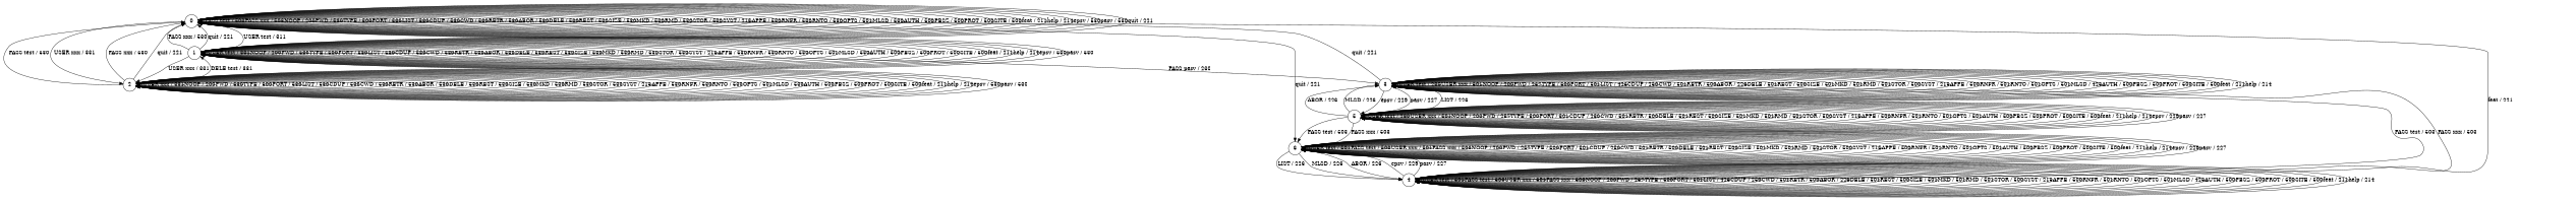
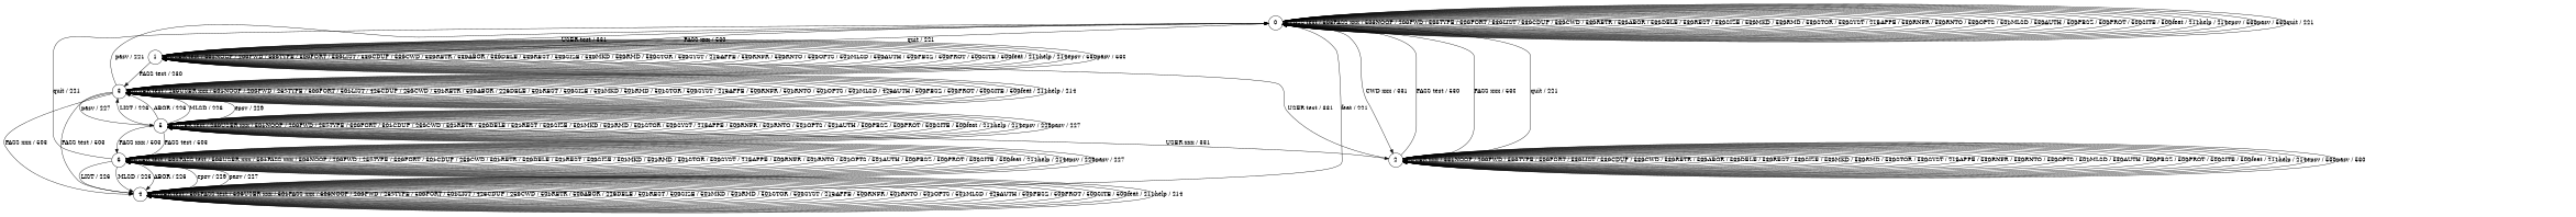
  digraph {
    node [shape=circle]
    n1 [label=0]
    n2 [label=1]
    n3 [label=2]
    n4 [label=3]
    n5 [label=4]
    n6 [label=5]
    n7 [label=6]
    n1 -> n1 [label="PASS test / 503"]
    n1 -> n1 [label="PASS xxx / 503"]
    n1 -> n1 [label="NOOP / 200"]
    n1 -> n1 [label="PWD / 530"]
    n1 -> n1 [label="TYPE / 500"]
    n1 -> n1 [label="PORT / 530"]
    n1 -> n1 [label="LIST / 530"]
    n1 -> n1 [label="CDUP / 530"]
    n1 -> n1 [label="CWD / 530"]
    n1 -> n1 [label="RETR / 530"]
    n1 -> n1 [label="ABOR / 530"]
    n1 -> n1 [label="DELE / 530"]
    n1 -> n1 [label="REST / 530"]
    n1 -> n1 [label="SIZE / 530"]
    n1 -> n1 [label="MKD / 530"]
    n1 -> n1 [label="RMD / 530"]
    n1 -> n1 [label="STOR / 530"]
    n1 -> n1 [label="SYST / 215"]
    n1 -> n1 [label="APPE / 530"]
    n1 -> n1 [label="RNFR / 530"]
    n1 -> n1 [label="RNTO / 530"]
    n1 -> n1 [label="OPTS / 501"]
    n1 -> n1 [label="MLSD / 530"]
    n1 -> n1 [label="AUTH / 500"]
    n1 -> n1 [label="PBSZ / 500"]
    n1 -> n1 [label="PROT / 500"]
    n1 -> n1 [label="SITE / 500"]
    n1 -> n1 [label="feat / 211"]
    n1 -> n1 [label="help / 214"]
    n1 -> n1 [label="epsv / 530"]
    n1 -> n1 [label="pasv / 530"]
    n1 -> n1 [label="quit / 221"]
-   n1 -> n2 [label="USER test / 311"]
-   n1 -> n3 [label="USER xxx / 331"]
+   n1 -> n2 [label="USER test / 331"]
+   n1 -> n3 [label="CWD xxx / 331"]
    n2 -> n1 [label="PASS xxx / 530"]
    n2 -> n1 [label="quit / 221"]
    n2 -> n2 [label="USER test / 331"]
    n2 -> n2 [label="NOOP / 200"]
    n2 -> n2 [label="PWD / 530"]
    n2 -> n2 [label="TYPE / 500"]
    n2 -> n2 [label="PORT / 530"]
    n2 -> n2 [label="LIST / 530"]
    n2 -> n2 [label="CDUP / 530"]
    n2 -> n2 [label="CWD / 530"]
    n2 -> n2 [label="RETR / 530"]
    n2 -> n2 [label="ABOR / 530"]
    n2 -> n2 [label="DELE / 530"]
    n2 -> n2 [label="REST / 530"]
    n2 -> n2 [label="SIZE / 530"]
    n2 -> n2 [label="MKD / 530"]
    n2 -> n2 [label="RMD / 530"]
    n2 -> n2 [label="STOR / 530"]
    n2 -> n2 [label="SYST / 215"]
    n2 -> n2 [label="APPE / 530"]
    n2 -> n2 [label="RNFR / 530"]
    n2 -> n2 [label="RNTO / 530"]
    n2 -> n2 [label="OPTS / 501"]
    n2 -> n2 [label="MLSD / 530"]
    n2 -> n2 [label="AUTH / 500"]
    n2 -> n2 [label="PBSZ / 500"]
    n2 -> n2 [label="PROT / 500"]
    n2 -> n2 [label="SITE / 500"]
    n2 -> n2 [label="feat / 211"]
    n2 -> n2 [label="help / 214"]
    n2 -> n2 [label="epsv / 530"]
    n2 -> n2 [label="pasv / 530"]
-   n2 -> n3 [label="USER xxx / 331"]
-   n2 -> n4 [label="PASS pasv / 230"]
+   n6 -> n3 [label="USER xxx / 331"]
+   n2 -> n4 [label="PASS test / 230"]
    n3 -> n1 [label="PASS test / 530"]
    n3 -> n1 [label="PASS xxx / 530"]
    n3 -> n1 [label="quit / 221"]
-   n3 -> n2 [label="DELE test / 331"]
+   n3 -> n2 [label="USER test / 331"]
    n3 -> n3 [label="USER xxx / 331"]
    n3 -> n3 [label="NOOP / 200"]
    n3 -> n3 [label="PWD / 530"]
    n3 -> n3 [label="TYPE / 500"]
    n3 -> n3 [label="PORT / 530"]
    n3 -> n3 [label="LIST / 530"]
    n3 -> n3 [label="CDUP / 530"]
    n3 -> n3 [label="CWD / 530"]
    n3 -> n3 [label="RETR / 530"]
    n3 -> n3 [label="ABOR / 530"]
    n3 -> n3 [label="DELE / 530"]
    n3 -> n3 [label="REST / 530"]
    n3 -> n3 [label="SIZE / 530"]
    n3 -> n3 [label="MKD / 530"]
    n3 -> n3 [label="RMD / 530"]
    n3 -> n3 [label="STOR / 530"]
    n3 -> n3 [label="SYST / 215"]
    n3 -> n3 [label="APPE / 530"]
    n3 -> n3 [label="RNFR / 530"]
    n3 -> n3 [label="RNTO / 530"]
    n3 -> n3 [label="OPTS / 501"]
    n3 -> n3 [label="MLSD / 530"]
    n3 -> n3 [label="AUTH / 500"]
    n3 -> n3 [label="PBSZ / 500"]
    n3 -> n3 [label="PROT / 500"]
    n3 -> n3 [label="SITE / 500"]
    n3 -> n3 [label="feat / 211"]
    n3 -> n3 [label="help / 214"]
    n3 -> n3 [label="epsv / 530"]
    n3 -> n3 [label="pasv / 530"]
-   n4 -> n1 [label="quit / 221"]
+   n4 -> n1 [label="pasv / 221"]
    n4 -> n4 [label="USER test / 230"]
    n4 -> n4 [label="USER xxx / 501"]
    n4 -> n4 [label="NOOP / 200"]
    n4 -> n4 [label="PWD / 257"]
    n4 -> n4 [label="TYPE / 500"]
    n4 -> n4 [label="PORT / 501"]
    n4 -> n4 [label="LIST / 425"]
    n4 -> n4 [label="CDUP / 250"]
    n4 -> n4 [label="CWD / 501"]
    n4 -> n4 [label="RETR / 500"]
    n4 -> n4 [label="ABOR / 226"]
    n4 -> n4 [label="DELE / 501"]
    n4 -> n4 [label="REST / 500"]
    n4 -> n4 [label="SIZE / 501"]
    n4 -> n4 [label="MKD / 501"]
    n4 -> n4 [label="RMD / 501"]
    n4 -> n4 [label="STOR / 500"]
    n4 -> n4 [label="SYST / 215"]
    n4 -> n4 [label="APPE / 500"]
    n4 -> n4 [label="RNFR / 501"]
    n4 -> n4 [label="RNTO / 501"]
    n4 -> n4 [label="OPTS / 501"]
    n4 -> n4 [label="MLSD / 425"]
    n4 -> n4 [label="AUTH / 500"]
    n4 -> n4 [label="PBSZ / 500"]
    n4 -> n4 [label="PROT / 500"]
    n4 -> n4 [label="SITE / 500"]
    n4 -> n4 [label="feat / 211"]
    n4 -> n4 [label="help / 214"]
    n4 -> n5 [label="PASS test / 503"]
    n4 -> n5 [label="PASS xxx / 503"]
    n4 -> n6 [label="epsv / 229"]
    n4 -> n6 [label="pasv / 227"]
    n5 -> n1 [label="feat / 221"]
    n5 -> n5 [label="USER test / 501"]
    n5 -> n5 [label="PASS test / 503"]
    n5 -> n5 [label="USER xxx / 501"]
    n5 -> n5 [label="PASS xxx / 503"]
    n5 -> n5 [label="NOOP / 200"]
    n5 -> n5 [label="PWD / 257"]
    n5 -> n5 [label="TYPE / 500"]
    n5 -> n5 [label="PORT / 501"]
    n5 -> n5 [label="LIST / 425"]
    n5 -> n5 [label="CDUP / 250"]
    n5 -> n5 [label="CWD / 501"]
    n5 -> n5 [label="RETR / 500"]
    n5 -> n5 [label="ABOR / 226"]
    n5 -> n5 [label="DELE / 501"]
    n5 -> n5 [label="REST / 500"]
    n5 -> n5 [label="SIZE / 501"]
    n5 -> n5 [label="MKD / 501"]
    n5 -> n5 [label="RMD / 501"]
    n5 -> n5 [label="STOR / 500"]
    n5 -> n5 [label="SYST / 215"]
    n5 -> n5 [label="APPE / 500"]
    n5 -> n5 [label="RNFR / 501"]
    n5 -> n5 [label="RNTO / 501"]
    n5 -> n5 [label="OPTS / 501"]
    n5 -> n5 [label="MLSD / 425"]
    n5 -> n5 [label="AUTH / 500"]
    n5 -> n5 [label="PBSZ / 500"]
    n5 -> n5 [label="PROT / 500"]
    n5 -> n5 [label="SITE / 500"]
    n5 -> n5 [label="feat / 211"]
    n5 -> n5 [label="help / 214"]
    n5 -> n7 [label="epsv / 229"]
    n5 -> n7 [label="pasv / 227"]
    n6 -> n4 [label="LIST / 226"]
    n6 -> n4 [label="ABOR / 226"]
    n6 -> n4 [label="MLSD / 226"]
    n6 -> n6 [label="USER test / 230"]
    n6 -> n6 [label="USER xxx / 501"]
    n6 -> n6 [label="NOOP / 200"]
    n6 -> n6 [label="PWD / 257"]
    n6 -> n6 [label="TYPE / 500"]
    n6 -> n6 [label="PORT / 501"]
    n6 -> n6 [label="CDUP / 250"]
    n6 -> n6 [label="CWD / 501"]
    n6 -> n6 [label="RETR / 500"]
    n6 -> n6 [label="DELE / 501"]
    n6 -> n6 [label="REST / 500"]
    n6 -> n6 [label="SIZE / 501"]
    n6 -> n6 [label="MKD / 501"]
    n6 -> n6 [label="RMD / 501"]
    n6 -> n6 [label="STOR / 500"]
    n6 -> n6 [label="SYST / 215"]
    n6 -> n6 [label="APPE / 500"]
    n6 -> n6 [label="RNFR / 501"]
    n6 -> n6 [label="RNTO / 501"]
    n6 -> n6 [label="OPTS / 501"]
    n6 -> n6 [label="AUTH / 500"]
    n6 -> n6 [label="PBSZ / 500"]
    n6 -> n6 [label="PROT / 500"]
    n6 -> n6 [label="SITE / 500"]
    n6 -> n6 [label="feat / 211"]
    n6 -> n6 [label="help / 214"]
    n6 -> n6 [label="epsv / 229"]
    n6 -> n6 [label="pasv / 227"]
    n6 -> n7 [label="PASS test / 503"]
    n6 -> n7 [label="PASS xxx / 503"]
-   n1 -> n7 [label="quit / 221"]
+   n7 -> n1 [label="quit / 221"]
    n7 -> n5 [label="LIST / 226"]
    n7 -> n5 [label="ABOR / 226"]
    n7 -> n5 [label="MLSD / 226"]
    n7 -> n7 [label="USER test / 501"]
    n7 -> n7 [label="PASS test / 503"]
    n7 -> n7 [label="USER xxx / 501"]
    n7 -> n7 [label="PASS xxx / 503"]
    n7 -> n7 [label="NOOP / 200"]
    n7 -> n7 [label="PWD / 257"]
    n7 -> n7 [label="TYPE / 500"]
    n7 -> n7 [label="PORT / 501"]
    n7 -> n7 [label="CDUP / 250"]
    n7 -> n7 [label="CWD / 501"]
    n7 -> n7 [label="RETR / 500"]
    n7 -> n7 [label="DELE / 501"]
    n7 -> n7 [label="REST / 500"]
    n7 -> n7 [label="SIZE / 501"]
    n7 -> n7 [label="MKD / 501"]
    n7 -> n7 [label="RMD / 501"]
    n7 -> n7 [label="STOR / 500"]
    n7 -> n7 [label="SYST / 215"]
    n7 -> n7 [label="APPE / 500"]
    n7 -> n7 [label="RNFR / 501"]
    n7 -> n7 [label="RNTO / 501"]
    n7 -> n7 [label="OPTS / 501"]
    n7 -> n7 [label="AUTH / 500"]
    n7 -> n7 [label="PBSZ / 500"]
    n7 -> n7 [label="PROT / 500"]
    n7 -> n7 [label="SITE / 500"]
    n7 -> n7 [label="feat / 211"]
    n7 -> n7 [label="help / 214"]
    n7 -> n7 [label="epsv / 229"]
    n7 -> n7 [label="pasv / 227"]
  }
